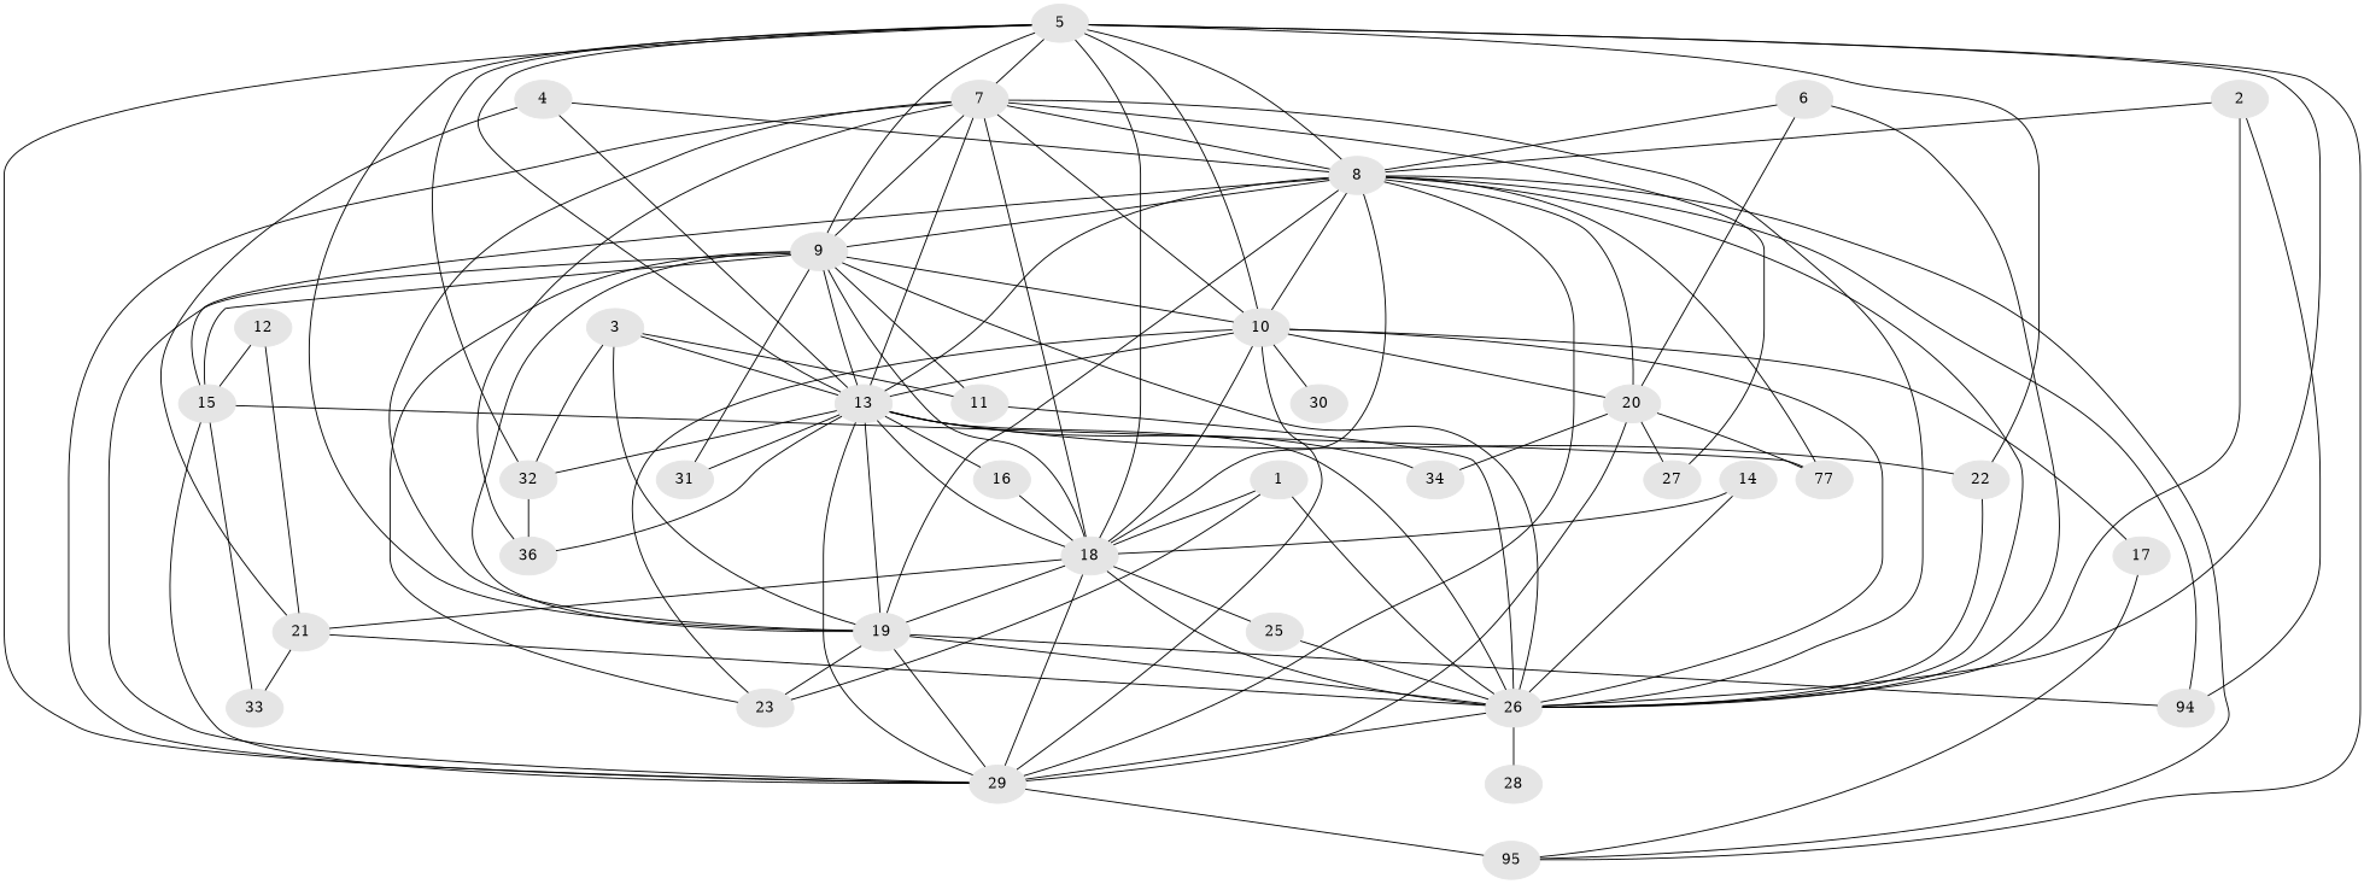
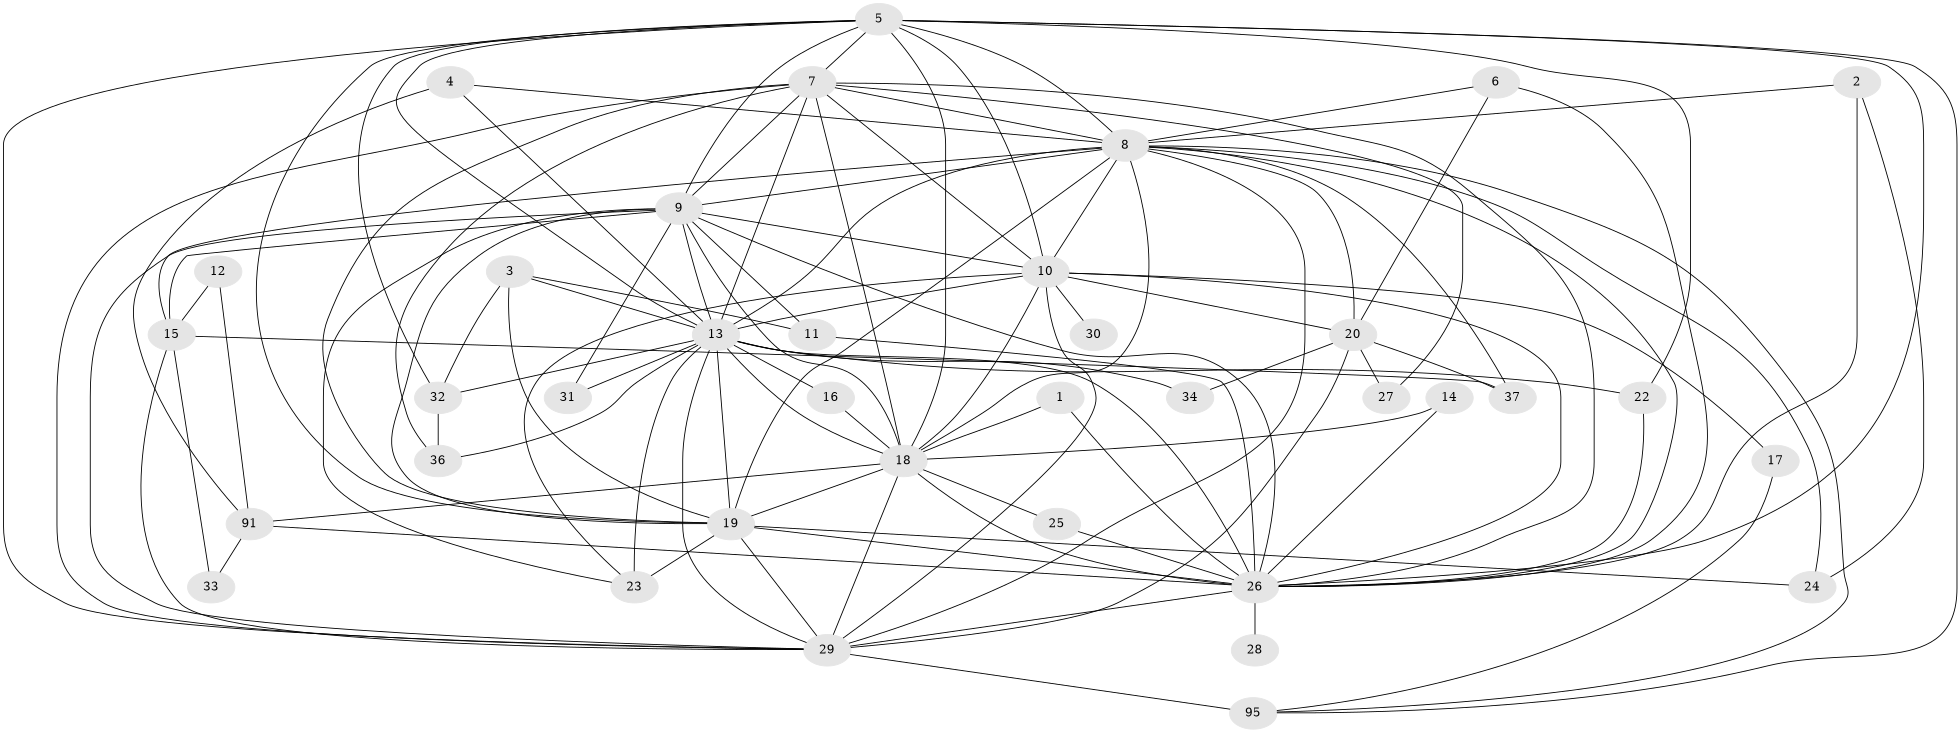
  graph {
    node [color=gray90 style=filled]
    edge [weight=1.0]
    1
    18
    26
    19
-   21
+   21 [label=91]
    29
    25
    28
    2
    8
-   24 [label=94]
+   24
    13
    9
    10
    n15 [label=95]
    20
    15
-   37 [label=77]
+   37
    3
    11
    32
    22
    36
    23
    31
    16
    34
    4
    33
    5
    7
    27
    17
    30
    6
    12
    14
    1 -- 18
    1 -- 26
    18 -- 26
    18 -- 19
    18 -- 21 [weight=2.0]
    18 -- 29
    18 -- 25
    26 -- 29
    26 -- 28
    19 -- 26
    19 -- 29 [weight=2.0]
    19 -- 24
    19 -- 23
    21 -- 26
    21 -- 33
    29 -- n15 [weight=3.0]
    25 -- 26
    2 -- 26
    2 -- 8
    2 -- 24
    8 -- 18 [weight=4.0]
    8 -- 26
    8 -- 19
    8 -- 29
    8 -- 24
    8 -- 13 [weight=2.0]
    8 -- 9
    8 -- 10 [weight=2.0]
    8 -- n15
    8 -- 20
    8 -- 15
    8 -- 37
    13 -- 18 [weight=2.0]
    13 -- 26 [weight=3.0]
    13 -- 19
    13 -- 29 [weight=2.0]
    13 -- 32 [weight=2.0]
    13 -- 22
    13 -- 36
-   1 -- 23
+   13 -- 23
    13 -- 31
    13 -- 16 [weight=2.0]
    13 -- 34
    9 -- 18
    9 -- 26 [weight=2.0]
    9 -- 19
    9 -- 29
    9 -- 13 [weight=2.0]
    9 -- 10
    9 -- 15 [weight=2.0]
    9 -- 11
    9 -- 23
    9 -- 31 [weight=2.0]
    10 -- 18
    10 -- 26
    10 -- 29
    10 -- 13
    10 -- 20
    10 -- 23
    10 -- 17
    10 -- 30
    20 -- 29
    20 -- 37
    20 -- 34
    20 -- 27
    15 -- 29
    15 -- 37
    15 -- 33
    3 -- 19
    3 -- 13
    3 -- 11
    3 -- 32
    11 -- 26
    32 -- 36
    22 -- 26
    16 -- 18
    4 -- 21
    4 -- 8
    4 -- 13
    5 -- 18
    5 -- 26
    5 -- 19 [weight=2.0]
    5 -- 29
    5 -- 8 [weight=3.0]
    5 -- 13
    5 -- 9
    5 -- 10
    5 -- n15
    5 -- 32
    5 -- 22
    5 -- 7 [weight=2.0]
    7 -- 18
    7 -- 26
    7 -- 19
    7 -- 29
    7 -- 8
    7 -- 13
    7 -- 9
    7 -- 10
    7 -- 36 [weight=2.0]
    7 -- 27
    17 -- n15
    6 -- 26
    6 -- 8
    6 -- 20
    12 -- 21
    12 -- 15
    14 -- 18
    14 -- 26
  }
